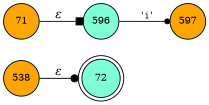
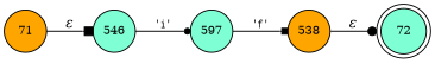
  digraph {
    rankdir=LR
    node [fillcolor=aquamarine fixedsize=true fontsize=11 shape=circle style=filled peripheries=1]
    edge [arrowhead=dot fontname=Courier]
    n1 [label=72 shape=doublecircle width=.6 peripheries=""]
-   n2 [label=596 width=.55]
-   n3 [fillcolor=orange label=597 width=.55]
+   n2 [label=546 width=.55]
+   n3 [label=597 width=.55]
    n4 [fillcolor=orange label=538 width=.55]
    n5 [fillcolor=orange label=71 width=.55]
    n2 -> n3 [arrowsize=.7 fontsize=11 label="'i'"]
+   n3 -> n4 [arrowhead=box arrowsize=.7 fontsize=11 label="'f'"]
    n4 -> n1 [fontname="Times-Italic" label="&epsilon;"]
    n5 -> n2 [arrowhead=box fontname="Times-Italic" label="&epsilon;"]
  }
